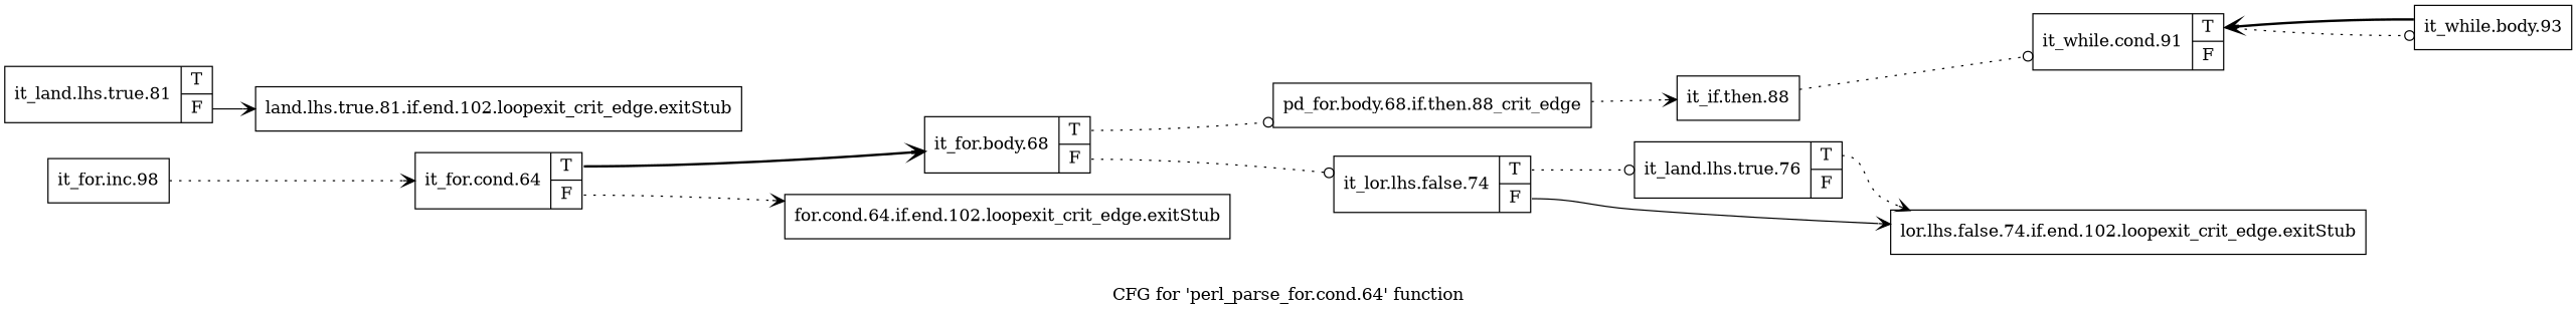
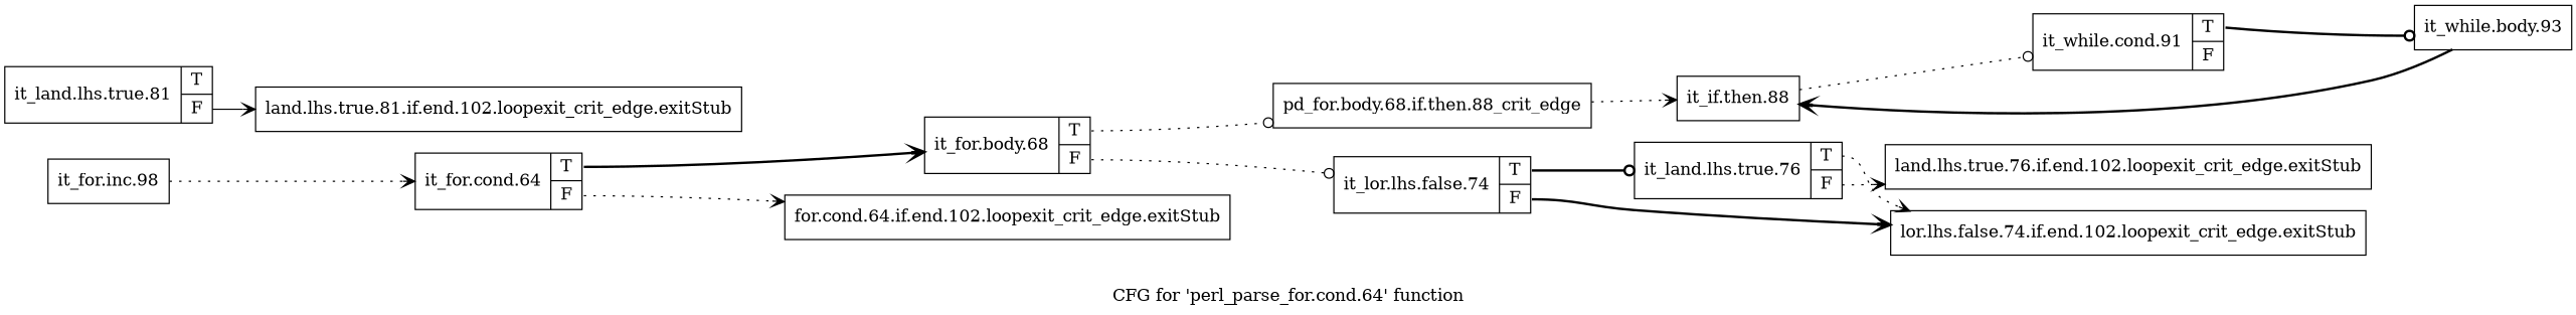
  digraph {
    label="CFG for 'perl_parse_for.cond.64' function"
    rankdir=LR
    node [shape=record]
    edge [arrowhead=vee style=dotted tailport=s1]
    n1 [label="{it_for.cond.64|{<s0>T|<s1>F}}"]
    n2 [label="{for.cond.64.if.end.102.loopexit_crit_edge.exitStub}"]
    n3 [label="{it_for.body.68|{<s0>T|<s1>F}}"]
    n4 [label="{pd_for.body.68.if.then.88_crit_edge}"]
    n5 [label="{it_lor.lhs.false.74|{<s0>T|<s1>F}}"]
    n6 [label="{lor.lhs.false.74.if.end.102.loopexit_crit_edge.exitStub}"]
+   n7 [label="{land.lhs.true.76.if.end.102.loopexit_crit_edge.exitStub}"]
    n8 [label="{land.lhs.true.81.if.end.102.loopexit_crit_edge.exitStub}"]
    n9 [label="{it_if.then.88}"]
    n10 [label="{it_land.lhs.true.76|{<s0>T|<s1>F}}"]
    n11 [label="{it_while.cond.91|{<s0>T|<s1>F}}"]
    n12 [label="{it_land.lhs.true.81|{<s0>T|<s1>F}}"]
    n13 [label="{it_while.body.93}"]
    n14 [label="{it_for.inc.98}"]
    n1 -> n2
    n1 -> n3 [style=bold tailport=s0]
    n3 -> n4 [arrowhead=odot tailport=s0]
    n3 -> n5 [arrowhead=odot]
    n4 -> n9 [tailport=""]
-   n5 -> n6 [style=solid]
-   n5 -> n10 [arrowhead=odot tailport=s0]
+   n5 -> n6 [style=bold]
+   n5 -> n10 [arrowhead=odot style=bold tailport=s0]
    n9 -> n11 [arrowhead=odot tailport=""]
    n10 -> n6 [tailport=s0]
-   n11 -> n13 [arrowhead=odot tailport=s0]
+   n10 -> n7
+   n11 -> n13 [arrowhead=odot style=bold tailport=s0]
    n12 -> n8 [style=solid]
-   n13 -> n11 [style=bold tailport=""]
+   n13 -> n9 [style=bold tailport=""]
    n14 -> n1 [tailport=""]
  }
